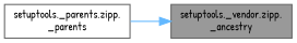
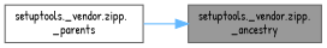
  digraph {
    rankdir=RL
    fontname="Patrick Hand"
    node [fontname="Patrick Hand" fontsize=10 shape=box style=filled]
    n1 [color=gray40 fillcolor=grey60 fontcolor=black height=0.2 label="setuptools._vendor.zipp.\l_ancestry" width=0.4]
-   n2 [color=grey40 fillcolor=white height=0.2 label="setuptools._parents.zipp.\l_parents" width=0.4]
+   n2 [color=grey40 fillcolor=white height=0.2 label="setuptools._vendor.zipp.\l_parents" width=0.4]
    n1 -> n2 [color=steelblue1 dir=back fontname="Patrick Hand" fontsize=10 labelfontname=Helvetica labelfontsize=10 style=solid]
  }
